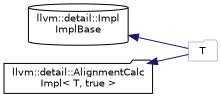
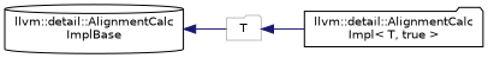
  digraph {
    rankdir=LR
    node [color=black fillcolor=white fontname=Helvetica fontsize=10 shape=folder style=filled]
    edge [color=midnightblue dir=back fontname=Helvetica fontsize=10 labelfontname=Helvetica labelfontsize=10 style=solid]
-   n1 [height=0.2 label="llvm::detail::Impl\lImplBase" shape=cylinder width=0.4]
+   n1 [height=0.2 label="llvm::detail::AlignmentCalc\lImplBase" shape=cylinder width=0.4]
    n2 [color=grey75 height=0.2 label=T width=0.4]
    n3 [height=0.2 label="llvm::detail::AlignmentCalc\lImpl\< T, true \>" width=0.4]
    n1 -> n2
-   n3 -> n2
+   n2 -> n3
  }
